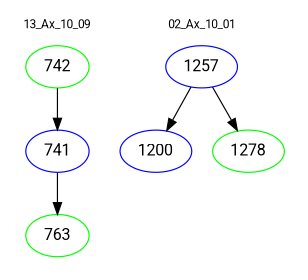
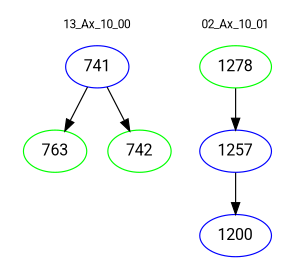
  digraph {
    fontname=Roboto
    node [color=blue fontname=Roboto]
    edge [color=black fontname=Roboto]
    n1 [label=741]
    n2 [color=green label=763]
    n3 [color=green label=742]
    n4 [label=1257]
    n5 [label=1200]
    n6 [color=green label=1278]
    subgraph cluster_1 {
      color=white
      fontsize=10
-     label="13_Ax_10_09"
+     label="13_Ax_10_00"
      n1
      n2
      n3
    }
    subgraph cluster_2 {
      color=white
      fontsize=10
      label="02_Ax_10_01"
      n4
      n5
      n6
    }
    n1 -> n2
-   n3 -> n1
+   n1 -> n3
    n4 -> n5
-   n4 -> n6
+   n6 -> n4
  }
